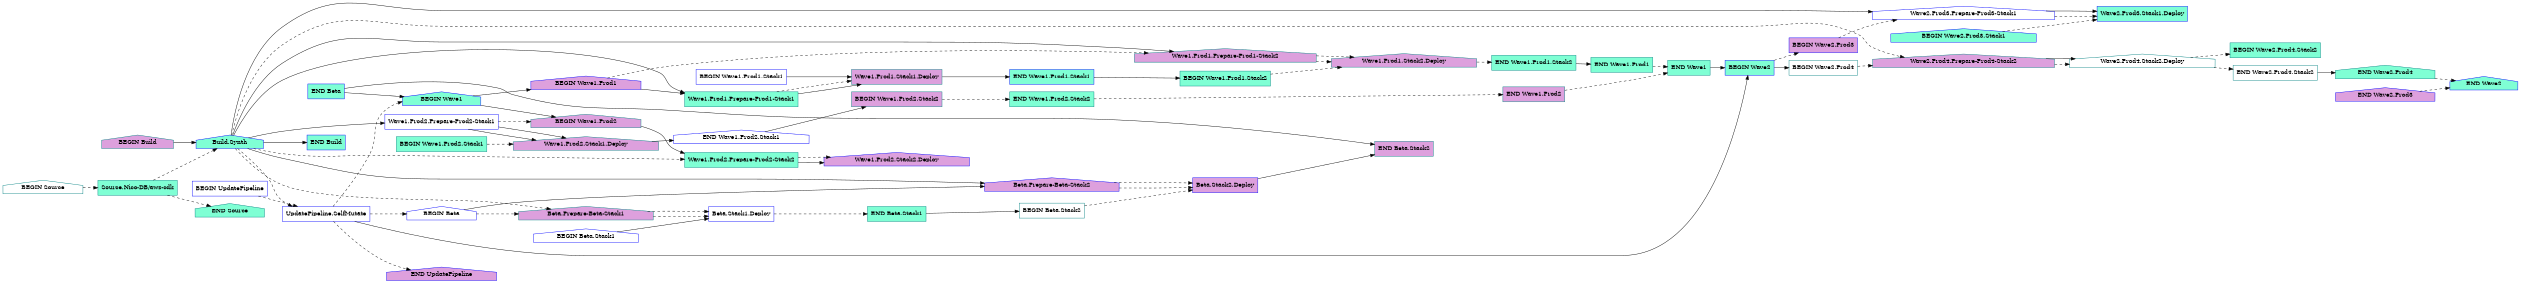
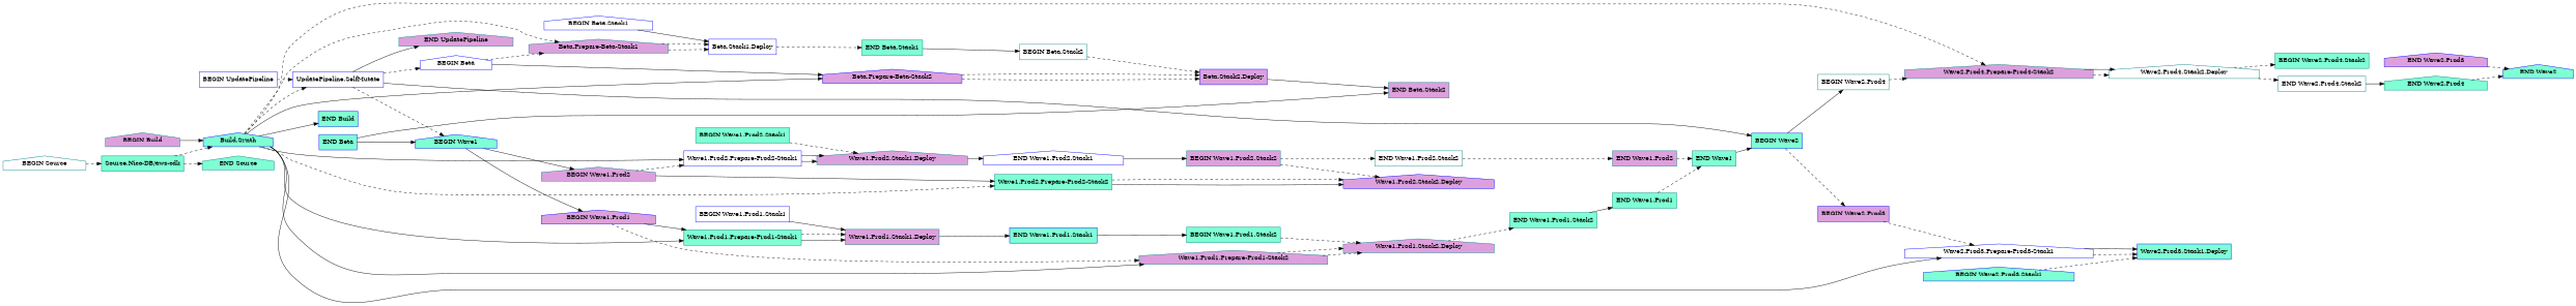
  digraph {
    rankdir=LR
    node [color=teal fillcolor=aquamarine shape=box style=filled]
    edge [style=dashed]
    "BEGIN Build" [fillcolor=plum shape=house]
    "Build.Synth" [color=blue shape=house]
    "END Build" [color=blue]
    "UpdatePipeline.SelfMutate" [color=blue fillcolor=white]
    "Beta.Prepare-Beta-Stack1" [fillcolor=plum shape=house]
    "Beta.Prepare-Beta-Stack2" [color=blue fillcolor=plum shape=house]
    "Wave1.Prod1.Prepare-Prod1-Stack1"
    "Wave1.Prod1.Prepare-Prod1-Stack2" [fillcolor=plum shape=house]
    "Wave1.Prod2.Prepare-Prod2-Stack1" [color=blue fillcolor=white]
    "Wave1.Prod2.Prepare-Prod2-Stack2"
    "Wave2.Prod3.Prepare-Prod3-Stack1" [color=blue fillcolor=white shape=house]
    "Wave2.Prod4.Prepare-Prod4-Stack2" [fillcolor=plum shape=house]
-   "END UpdatePipeline" [color=blue fillcolor=plum shape=house]
+   "END UpdatePipeline" [fillcolor=plum shape=house]
    "BEGIN Beta" [color=blue fillcolor=white shape=house]
    "BEGIN Wave1" [color=blue shape=house]
    "BEGIN Wave2" [color=blue]
    "Beta.Stack1.Deploy" [color=blue fillcolor=white]
    "Beta.Stack2.Deploy" [color=blue fillcolor=plum]
    "Wave1.Prod1.Stack1.Deploy" [fillcolor=plum]
    "Wave1.Prod1.Stack2.Deploy" [fillcolor=plum shape=house]
    "Wave1.Prod2.Stack1.Deploy" [fillcolor=plum shape=house]
    "Wave1.Prod2.Stack2.Deploy" [color=blue fillcolor=plum shape=house]
    "Wave2.Prod3.Stack1.Deploy" [color=blue]
    "Wave2.Prod4.Stack2.Deploy" [fillcolor=white shape=house]
    "Source.Nico-DB/aws-cdk"
    "END Source" [shape=house]
    "BEGIN UpdatePipeline" [color=blue fillcolor=white]
    "BEGIN Wave1.Prod1" [color=blue fillcolor=plum shape=house]
    "BEGIN Wave1.Prod2" [fillcolor=plum shape=house]
    "BEGIN Wave2.Prod3" [color=blue fillcolor=plum]
    "BEGIN Wave2.Prod4" [fillcolor=white]
    "END Beta" [color=blue]
    "END Beta.Stack2" [fillcolor=plum]
    "BEGIN Beta.Stack1" [color=blue fillcolor=white shape=house]
    "END Beta.Stack1"
    "BEGIN Beta.Stack2" [fillcolor=white]
    "END Wave1"
    "END Wave1.Prod1"
    "BEGIN Wave1.Prod1.Stack1" [color=blue fillcolor=white]
    "END Wave1.Prod1.Stack1" [color=blue]
    "BEGIN Wave1.Prod1.Stack2"
    "END Wave1.Prod1.Stack2"
    "END Wave1.Prod2" [fillcolor=plum]
    "BEGIN Wave1.Prod2.Stack1"
    "END Wave1.Prod2.Stack1" [color=blue fillcolor=white shape=house]
    "BEGIN Wave1.Prod2.Stack2" [fillcolor=plum]
-   "END Wave1.Prod2.Stack2"
+   "END Wave1.Prod2.Stack2" [fillcolor=white]
    "END Wave2" [color=blue shape=house]
    "END Wave2.Prod3" [color=blue fillcolor=plum shape=house]
    "BEGIN Wave2.Prod3.Stack1" [color=blue shape=house]
    "END Wave2.Prod4" [shape=house]
    "BEGIN Wave2.Prod4.Stack2"
    "END Wave2.Prod4.Stack2" [fillcolor=white]
    "BEGIN Source" [fillcolor=white shape=house]
    "BEGIN Build" -> "Build.Synth" [style=solid]
    "Build.Synth" -> "END Build" [style=solid]
    "Build.Synth" -> "UpdatePipeline.SelfMutate"
    "Build.Synth" -> "Beta.Prepare-Beta-Stack1"
    "Build.Synth" -> "Beta.Prepare-Beta-Stack2" [style=solid]
    "Build.Synth" -> "Wave1.Prod1.Prepare-Prod1-Stack1" [style=solid]
    "Build.Synth" -> "Wave1.Prod1.Prepare-Prod1-Stack2" [style=solid]
    "Build.Synth" -> "Wave1.Prod2.Prepare-Prod2-Stack1" [style=solid]
    "Build.Synth" -> "Wave1.Prod2.Prepare-Prod2-Stack2"
    "Build.Synth" -> "Wave2.Prod3.Prepare-Prod3-Stack1" [style=solid]
    "Build.Synth" -> "Wave2.Prod4.Prepare-Prod4-Stack2"
-   "UpdatePipeline.SelfMutate" -> "END UpdatePipeline"
+   "UpdatePipeline.SelfMutate" -> "END UpdatePipeline" [style=solid]
    "UpdatePipeline.SelfMutate" -> "BEGIN Beta"
    "UpdatePipeline.SelfMutate" -> "BEGIN Wave1"
    "UpdatePipeline.SelfMutate" -> "BEGIN Wave2" [style=solid]
    "Beta.Prepare-Beta-Stack1" -> "Beta.Stack1.Deploy"
    "Beta.Prepare-Beta-Stack1" -> "Beta.Stack1.Deploy"
    "Beta.Prepare-Beta-Stack2" -> "Beta.Stack2.Deploy"
    "Beta.Prepare-Beta-Stack2" -> "Beta.Stack2.Deploy"
    "Wave1.Prod1.Prepare-Prod1-Stack1" -> "Wave1.Prod1.Stack1.Deploy" [style=solid]
    "Wave1.Prod1.Prepare-Prod1-Stack1" -> "Wave1.Prod1.Stack1.Deploy"
    "Wave1.Prod1.Prepare-Prod1-Stack2" -> "Wave1.Prod1.Stack2.Deploy"
    "Wave1.Prod1.Prepare-Prod1-Stack2" -> "Wave1.Prod1.Stack2.Deploy"
    "Wave1.Prod2.Prepare-Prod2-Stack1" -> "Wave1.Prod2.Stack1.Deploy" [style=solid]
    "Wave1.Prod2.Prepare-Prod2-Stack1" -> "Wave1.Prod2.Stack1.Deploy" [style=solid]
    "Wave1.Prod2.Prepare-Prod2-Stack2" -> "Wave1.Prod2.Stack2.Deploy" [style=solid]
    "Wave1.Prod2.Prepare-Prod2-Stack2" -> "Wave1.Prod2.Stack2.Deploy"
    "Wave2.Prod3.Prepare-Prod3-Stack1" -> "Wave2.Prod3.Stack1.Deploy"
    "Wave2.Prod3.Prepare-Prod3-Stack1" -> "Wave2.Prod3.Stack1.Deploy" [style=solid]
    "Wave2.Prod4.Prepare-Prod4-Stack2" -> "Wave2.Prod4.Stack2.Deploy"
    "Wave2.Prod4.Prepare-Prod4-Stack2" -> "Wave2.Prod4.Stack2.Deploy" [style=solid]
    "BEGIN Beta" -> "Beta.Prepare-Beta-Stack1"
    "BEGIN Beta" -> "Beta.Prepare-Beta-Stack2" [style=solid]
    "BEGIN Wave1" -> "BEGIN Wave1.Prod1" [style=solid]
    "BEGIN Wave1" -> "BEGIN Wave1.Prod2" [style=solid]
    "BEGIN Wave2" -> "BEGIN Wave2.Prod3"
    "BEGIN Wave2" -> "BEGIN Wave2.Prod4" [style=solid]
    "Beta.Stack1.Deploy" -> "END Beta.Stack1"
    "Beta.Stack2.Deploy" -> "END Beta.Stack2" [style=solid]
    "Wave1.Prod1.Stack1.Deploy" -> "END Wave1.Prod1.Stack1" [style=solid]
    "Wave1.Prod1.Stack2.Deploy" -> "END Wave1.Prod1.Stack2"
    "Wave1.Prod2.Stack1.Deploy" -> "END Wave1.Prod2.Stack1" [style=solid]
    "Wave2.Prod4.Stack2.Deploy" -> "BEGIN Wave2.Prod4.Stack2"
    "Wave2.Prod4.Stack2.Deploy" -> "END Wave2.Prod4.Stack2"
    "Source.Nico-DB/aws-cdk" -> "Build.Synth"
    "Source.Nico-DB/aws-cdk" -> "END Source"
    "BEGIN UpdatePipeline" -> "UpdatePipeline.SelfMutate"
    "BEGIN Wave1.Prod1" -> "Wave1.Prod1.Prepare-Prod1-Stack1" [style=solid]
    "BEGIN Wave1.Prod1" -> "Wave1.Prod1.Prepare-Prod1-Stack2"
-   "Wave1.Prod2.Prepare-Prod2-Stack1" -> "BEGIN Wave1.Prod2"
+   "BEGIN Wave1.Prod2" -> "Wave1.Prod2.Prepare-Prod2-Stack1"
    "BEGIN Wave1.Prod2" -> "Wave1.Prod2.Prepare-Prod2-Stack2" [style=solid]
    "BEGIN Wave2.Prod3" -> "Wave2.Prod3.Prepare-Prod3-Stack1"
    "BEGIN Wave2.Prod4" -> "Wave2.Prod4.Prepare-Prod4-Stack2"
    "END Beta" -> "BEGIN Wave1" [style=solid]
    "END Beta" -> "END Beta.Stack2" [style=solid]
    "BEGIN Beta.Stack1" -> "Beta.Stack1.Deploy" [style=solid]
    "END Beta.Stack1" -> "BEGIN Beta.Stack2" [style=solid]
    "BEGIN Beta.Stack2" -> "Beta.Stack2.Deploy"
    "END Wave1" -> "BEGIN Wave2" [style=solid]
    "END Wave1.Prod1" -> "END Wave1"
    "BEGIN Wave1.Prod1.Stack1" -> "Wave1.Prod1.Stack1.Deploy" [style=solid]
    "END Wave1.Prod1.Stack1" -> "BEGIN Wave1.Prod1.Stack2" [style=solid]
    "BEGIN Wave1.Prod1.Stack2" -> "Wave1.Prod1.Stack2.Deploy"
    "END Wave1.Prod1.Stack2" -> "END Wave1.Prod1" [style=solid]
    "END Wave1.Prod2" -> "END Wave1"
    "BEGIN Wave1.Prod2.Stack1" -> "Wave1.Prod2.Stack1.Deploy"
    "END Wave1.Prod2.Stack1" -> "BEGIN Wave1.Prod2.Stack2" [style=solid]
+   "BEGIN Wave1.Prod2.Stack2" -> "Wave1.Prod2.Stack2.Deploy"
    "BEGIN Wave1.Prod2.Stack2" -> "END Wave1.Prod2.Stack2"
    "END Wave1.Prod2.Stack2" -> "END Wave1.Prod2"
    "END Wave2.Prod3" -> "END Wave2"
    "BEGIN Wave2.Prod3.Stack1" -> "Wave2.Prod3.Stack1.Deploy"
    "END Wave2.Prod4" -> "END Wave2"
    "END Wave2.Prod4.Stack2" -> "END Wave2.Prod4" [style=solid]
    "BEGIN Source" -> "Source.Nico-DB/aws-cdk"
  }
